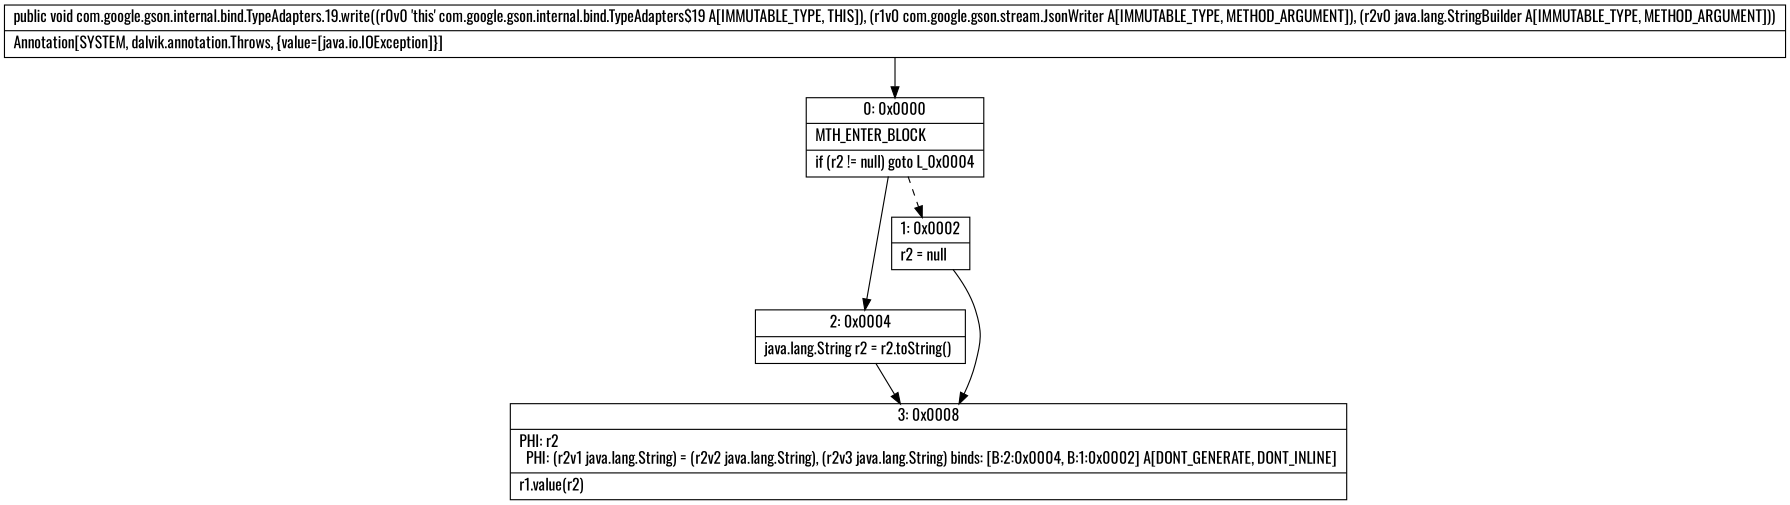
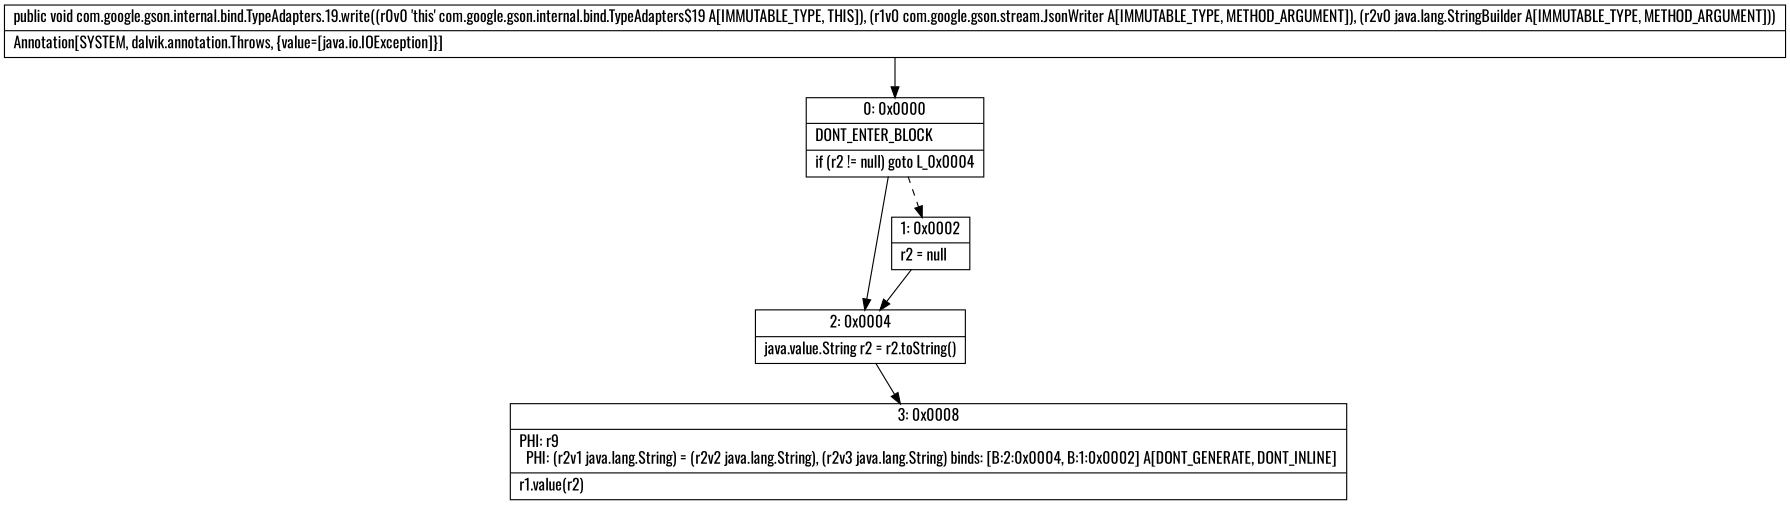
  digraph {
    fontname=Oswald
    node [fontname=Oswald shape=record]
    edge [fontname=Oswald]
-   n1 [label="{0\:\ 0x0000|MTH_ENTER_BLOCK\l|if (r2 != null) goto L_0x0004\l}"]
+   n1 [label="{0\:\ 0x0000|DONT_ENTER_BLOCK\l|if (r2 != null) goto L_0x0004\l}"]
    n2 [label="{1\:\ 0x0002|r2 = null\l}"]
-   n3 [label="{2\:\ 0x0004|java.lang.String r2 = r2.toString()\l}"]
-   n4 [label="{3\:\ 0x0008|PHI: r2 \l  PHI: (r2v1 java.lang.String) = (r2v2 java.lang.String), (r2v3 java.lang.String) binds: [B:2:0x0004, B:1:0x0002] A[DONT_GENERATE, DONT_INLINE]\l|r1.value(r2)\l}"]
+   n3 [label="{2\:\ 0x0004|java.value.String r2 = r2.toString()\l}"]
+   n4 [label="{3\:\ 0x0008|PHI: r9 \l  PHI: (r2v1 java.lang.String) = (r2v2 java.lang.String), (r2v3 java.lang.String) binds: [B:2:0x0004, B:1:0x0002] A[DONT_GENERATE, DONT_INLINE]\l|r1.value(r2)\l}"]
    n5 [label="{public void com.google.gson.internal.bind.TypeAdapters.19.write((r0v0 'this' com.google.gson.internal.bind.TypeAdapters$19 A[IMMUTABLE_TYPE, THIS]), (r1v0 com.google.gson.stream.JsonWriter A[IMMUTABLE_TYPE, METHOD_ARGUMENT]), (r2v0 java.lang.StringBuilder A[IMMUTABLE_TYPE, METHOD_ARGUMENT]))  | Annotation[SYSTEM, dalvik.annotation.Throws, \{value=[java.io.IOException]\}]\l}"]
    n1 -> n2 [style=dashed]
    n1 -> n3
-   n2 -> n4
+   n2 -> n3
    n3 -> n4
    n5 -> n1
  }
